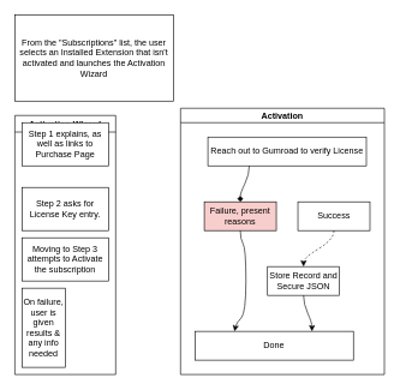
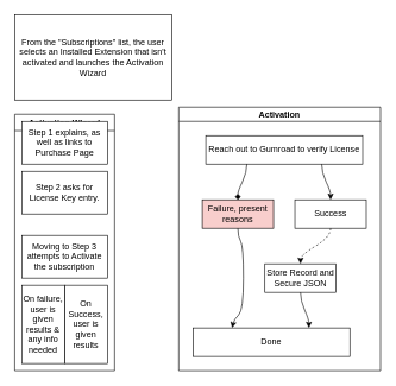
  <mxCell id="0" />
  <mxCell id="1" parent="0" />
  <mxCell id="2" value="From the &quot;Subscriptions&quot; list, the user selects an Installed Extension that isn't activated and launches the Activation Wizard" style="rounded=0;whiteSpace=wrap;html=1;" parent="1" vertex="1"><mxGeometry x="20" y="20" width="220" height="120" as="geometry" /></mxCell>
  <mxCell id="3" value="Activation Wizard" style="swimlane;" parent="1" vertex="1"><mxGeometry x="20" y="160" width="140" height="360" as="geometry" /></mxCell>
  <mxCell id="4" value="Step 1 explains, as well as links to Purchase Page" style="rounded=0;whiteSpace=wrap;html=1;" parent="3" vertex="1"><mxGeometry x="10" y="10" width="120" height="60" as="geometry" /></mxCell>
- <mxCell id="5" value="Step 2 asks for License Key entry." style="rounded=0;whiteSpace=wrap;html=1;" parent="3" vertex="1"><mxGeometry x="10" y="100" width="120" height="60" as="geometry" /></mxCell>
+ <mxCell id="5" value="Step 2 asks for License Key entry." style="rounded=0;whiteSpace=wrap;html=1;" parent="3" vertex="1"><mxGeometry x="10" y="80" width="120" height="60" as="geometry" /></mxCell>
  <mxCell id="6" value="Moving to Step 3 attempts to Activate the subscription" style="rounded=0;whiteSpace=wrap;html=1;" parent="3" vertex="1"><mxGeometry x="10" y="170" width="120" height="60" as="geometry" /></mxCell>
+ <mxCell id="7" value="On Success, user is given results" style="rounded=0;whiteSpace=wrap;html=1;" parent="3" vertex="1"><mxGeometry x="70" y="240" width="60" height="110" as="geometry" /></mxCell>
  <mxCell id="8" value="On failure, user is given results &amp;amp; any info needed" style="rounded=0;whiteSpace=wrap;html=1;" parent="3" vertex="1"><mxGeometry x="10" y="240" width="60" height="110" as="geometry" /></mxCell>
  <mxCell id="9" value="Activation" style="swimlane;startSize=20;horizontal=1;childLayout=flowLayout;flowOrientation=north;resizable=0;interRankCellSpacing=50;containerType=tree;" parent="1" vertex="1"><mxGeometry x="250" y="150" width="283" height="370" as="geometry" /></mxCell>
  <mxCell id="10" value="Reach out to Gumroad to verify License" style="whiteSpace=wrap;html=1;" parent="9" vertex="1"><mxGeometry x="37.969" y="40" width="220" height="40" as="geometry" /></mxCell>
  <mxCell id="11" value="Failure, present reasons" style="whiteSpace=wrap;html=1;fillColor=#f8cecc;" parent="9" vertex="1"><mxGeometry x="32.969" y="130" width="100" height="40" as="geometry" /></mxCell>
  <mxCell id="12" value="" style="html=1;curved=1;noEdgeStyle=1;orthogonal=1;endArrow=diamond;" parent="9" source="10" target="11" edge="1"><mxGeometry relative="1" as="geometry"><Array as="points"><mxPoint x="95.469" y="92" /><mxPoint x="82.969" y="118" /></Array></mxGeometry></mxCell>
  <mxCell id="13" value="Success" style="whiteSpace=wrap;html=1;" parent="9" vertex="1"><mxGeometry x="162.969" y="130" width="100" height="40" as="geometry" /></mxCell>
+ <mxCell id="14" value="" style="html=1;curved=1;noEdgeStyle=1;orthogonal=1;" parent="9" source="10" target="13" edge="1"><mxGeometry relative="1" as="geometry"><Array as="points"><mxPoint x="200.469" y="92" /><mxPoint x="212.969" y="118" /></Array></mxGeometry></mxCell>
  <mxCell id="15" value="" style="html=1;curved=1;noEdgeStyle=1;orthogonal=1;dashed=1;" parent="9" source="13" target="16" edge="1"><mxGeometry relative="1" as="geometry"><mxPoint x="1225.375" y="1703" as="sourcePoint" /><Array as="points"><mxPoint x="212.969" y="182" /><mxPoint x="170.781" y="208" /></Array></mxGeometry></mxCell>
  <mxCell id="16" value="Store Record and Secure JSON" style="whiteSpace=wrap;html=1;" parent="9" vertex="1"><mxGeometry x="120.781" y="220" width="100" height="40" as="geometry" /></mxCell>
  <mxCell id="17" value="" style="html=1;curved=1;noEdgeStyle=1;orthogonal=1;" parent="9" source="16" target="18" edge="1"><mxGeometry relative="1" as="geometry"><mxPoint x="1207.875" y="1677" as="sourcePoint" /><Array as="points"><mxPoint x="170.781" y="272" /><mxPoint x="182.5" y="298" /></Array></mxGeometry></mxCell>
  <mxCell id="18" value="Done" style="whiteSpace=wrap;html=1;" parent="9" vertex="1"><mxGeometry x="20" y="310" width="220" height="40" as="geometry" /></mxCell>
  <mxCell id="19" value="" style="curved=1;endArrow=classic;html=1;entryX=0.25;entryY=0;entryDx=0;entryDy=0;exitX=0.5;exitY=1;exitDx=0;exitDy=0;noEdgeStyle=1;orthogonal=1;" parent="9" source="11" target="18" edge="1"><mxGeometry width="50" height="50" relative="1" as="geometry"><mxPoint x="737.875" y="1301" as="sourcePoint" /><mxPoint x="787.875" y="1251" as="targetPoint" /><Array as="points"><mxPoint x="82.969" y="182" /><mxPoint x="90.781" y="195" /><mxPoint x="90.781" y="285" /><mxPoint x="77.5" y="298" /></Array></mxGeometry></mxCell>
